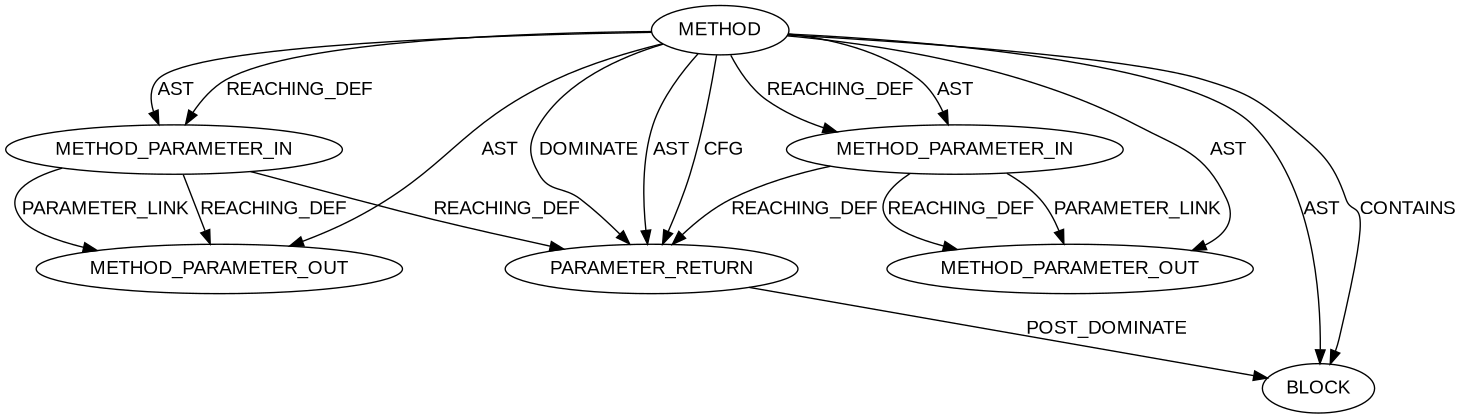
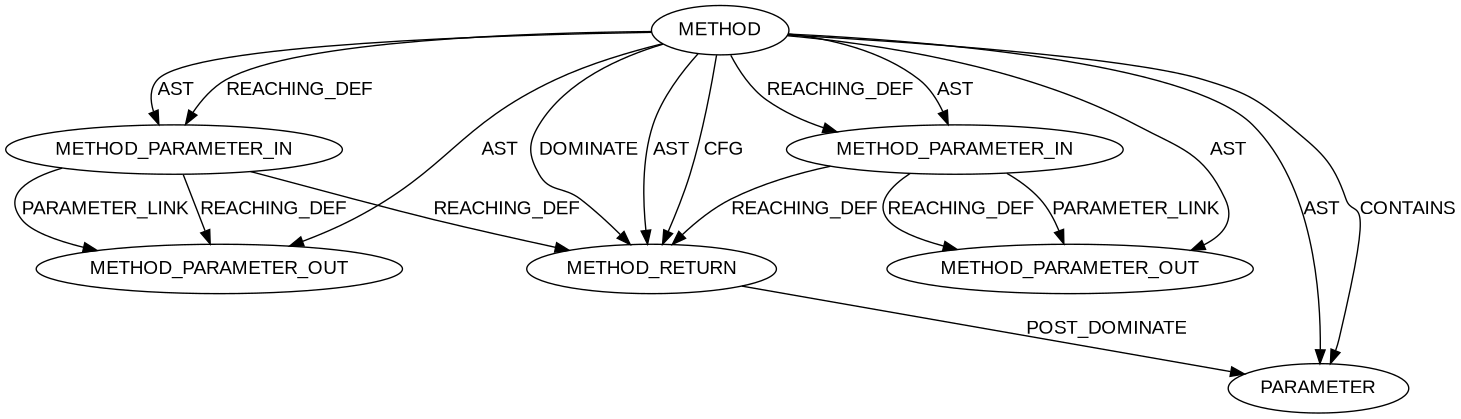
  digraph {
    fontname="Liberation Sans"
    node [CODE=p2 EVALUATION_STRATEGY=BY_VALUE IS_VARIADIC=false ORDER=2 TYPE_FULL_NAME=ANY fontname="Liberation Sans"]
    edge [fontname="Liberation Sans"]
    n1 [INDEX=2 NAME=p2 label=METHOD_PARAMETER_OUT]
    n2 [INDEX=2 NAME=p2 label=METHOD_PARAMETER_IN]
-   n3 [CODE=RET label=PARAMETER_RETURN IS_VARIADIC=""]
-   n4 [ARGUMENT_INDEX=1 CODE="<empty>" ORDER=1 label=BLOCK EVALUATION_STRATEGY="" IS_VARIADIC=""]
+   n3 [CODE=RET label=METHOD_RETURN IS_VARIADIC=""]
+   n4 [ARGUMENT_INDEX=1 CODE="<empty>" ORDER=1 label=PARAMETER EVALUATION_STRATEGY="" IS_VARIADIC=""]
    n5 [AST_PARENT_FULL_NAME="<global>" AST_PARENT_TYPE=NAMESPACE_BLOCK CODE="<empty>" FILENAME="<empty>" FULL_NAME=aead_request_set_ad IS_EXTERNAL=true NAME=aead_request_set_ad ORDER=0 label=METHOD EVALUATION_STRATEGY="" IS_VARIADIC="" TYPE_FULL_NAME=""]
    n6 [CODE=p1 INDEX=1 NAME=p1 ORDER=1 label=METHOD_PARAMETER_IN]
    n7 [CODE=p1 INDEX=1 NAME=p1 ORDER=1 label=METHOD_PARAMETER_OUT]
    n2 -> n1 [label=PARAMETER_LINK]
    n2 -> n1 [VARIABLE=p2 label=REACHING_DEF]
    n2 -> n3 [VARIABLE=p2 label=REACHING_DEF]
    n3 -> n4 [label=POST_DOMINATE]
    n5 -> n1 [label=AST]
    n5 -> n2 [label=AST]
    n5 -> n2 [label=REACHING_DEF]
    n5 -> n3 [label=AST]
    n5 -> n3 [label=CFG]
    n5 -> n3 [label=DOMINATE]
    n5 -> n4 [label=AST]
    n5 -> n4 [label=CONTAINS]
    n5 -> n6 [label=AST]
    n5 -> n6 [label=REACHING_DEF]
    n5 -> n7 [label=AST]
    n6 -> n3 [VARIABLE=p1 label=REACHING_DEF]
    n6 -> n7 [label=PARAMETER_LINK]
    n6 -> n7 [VARIABLE=p1 label=REACHING_DEF]
  }
